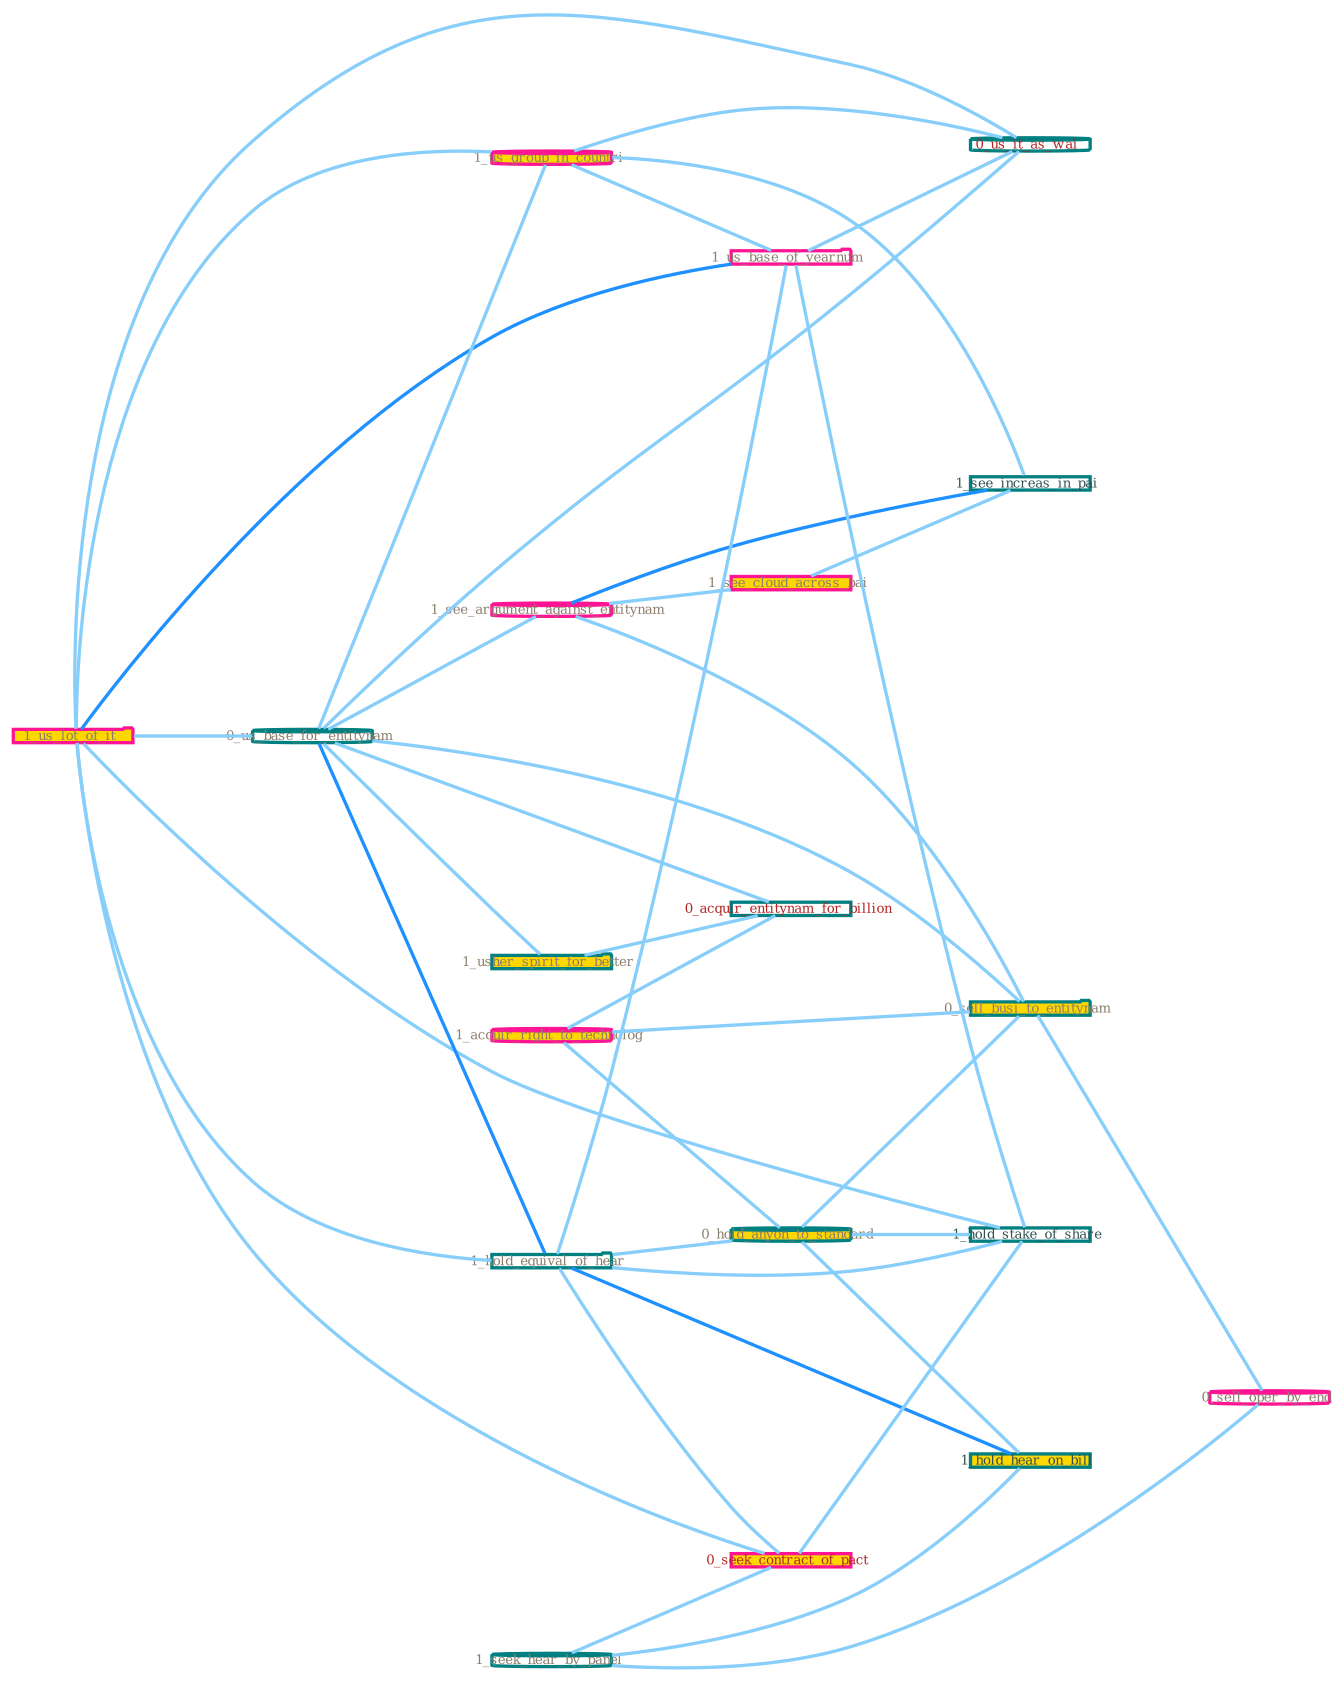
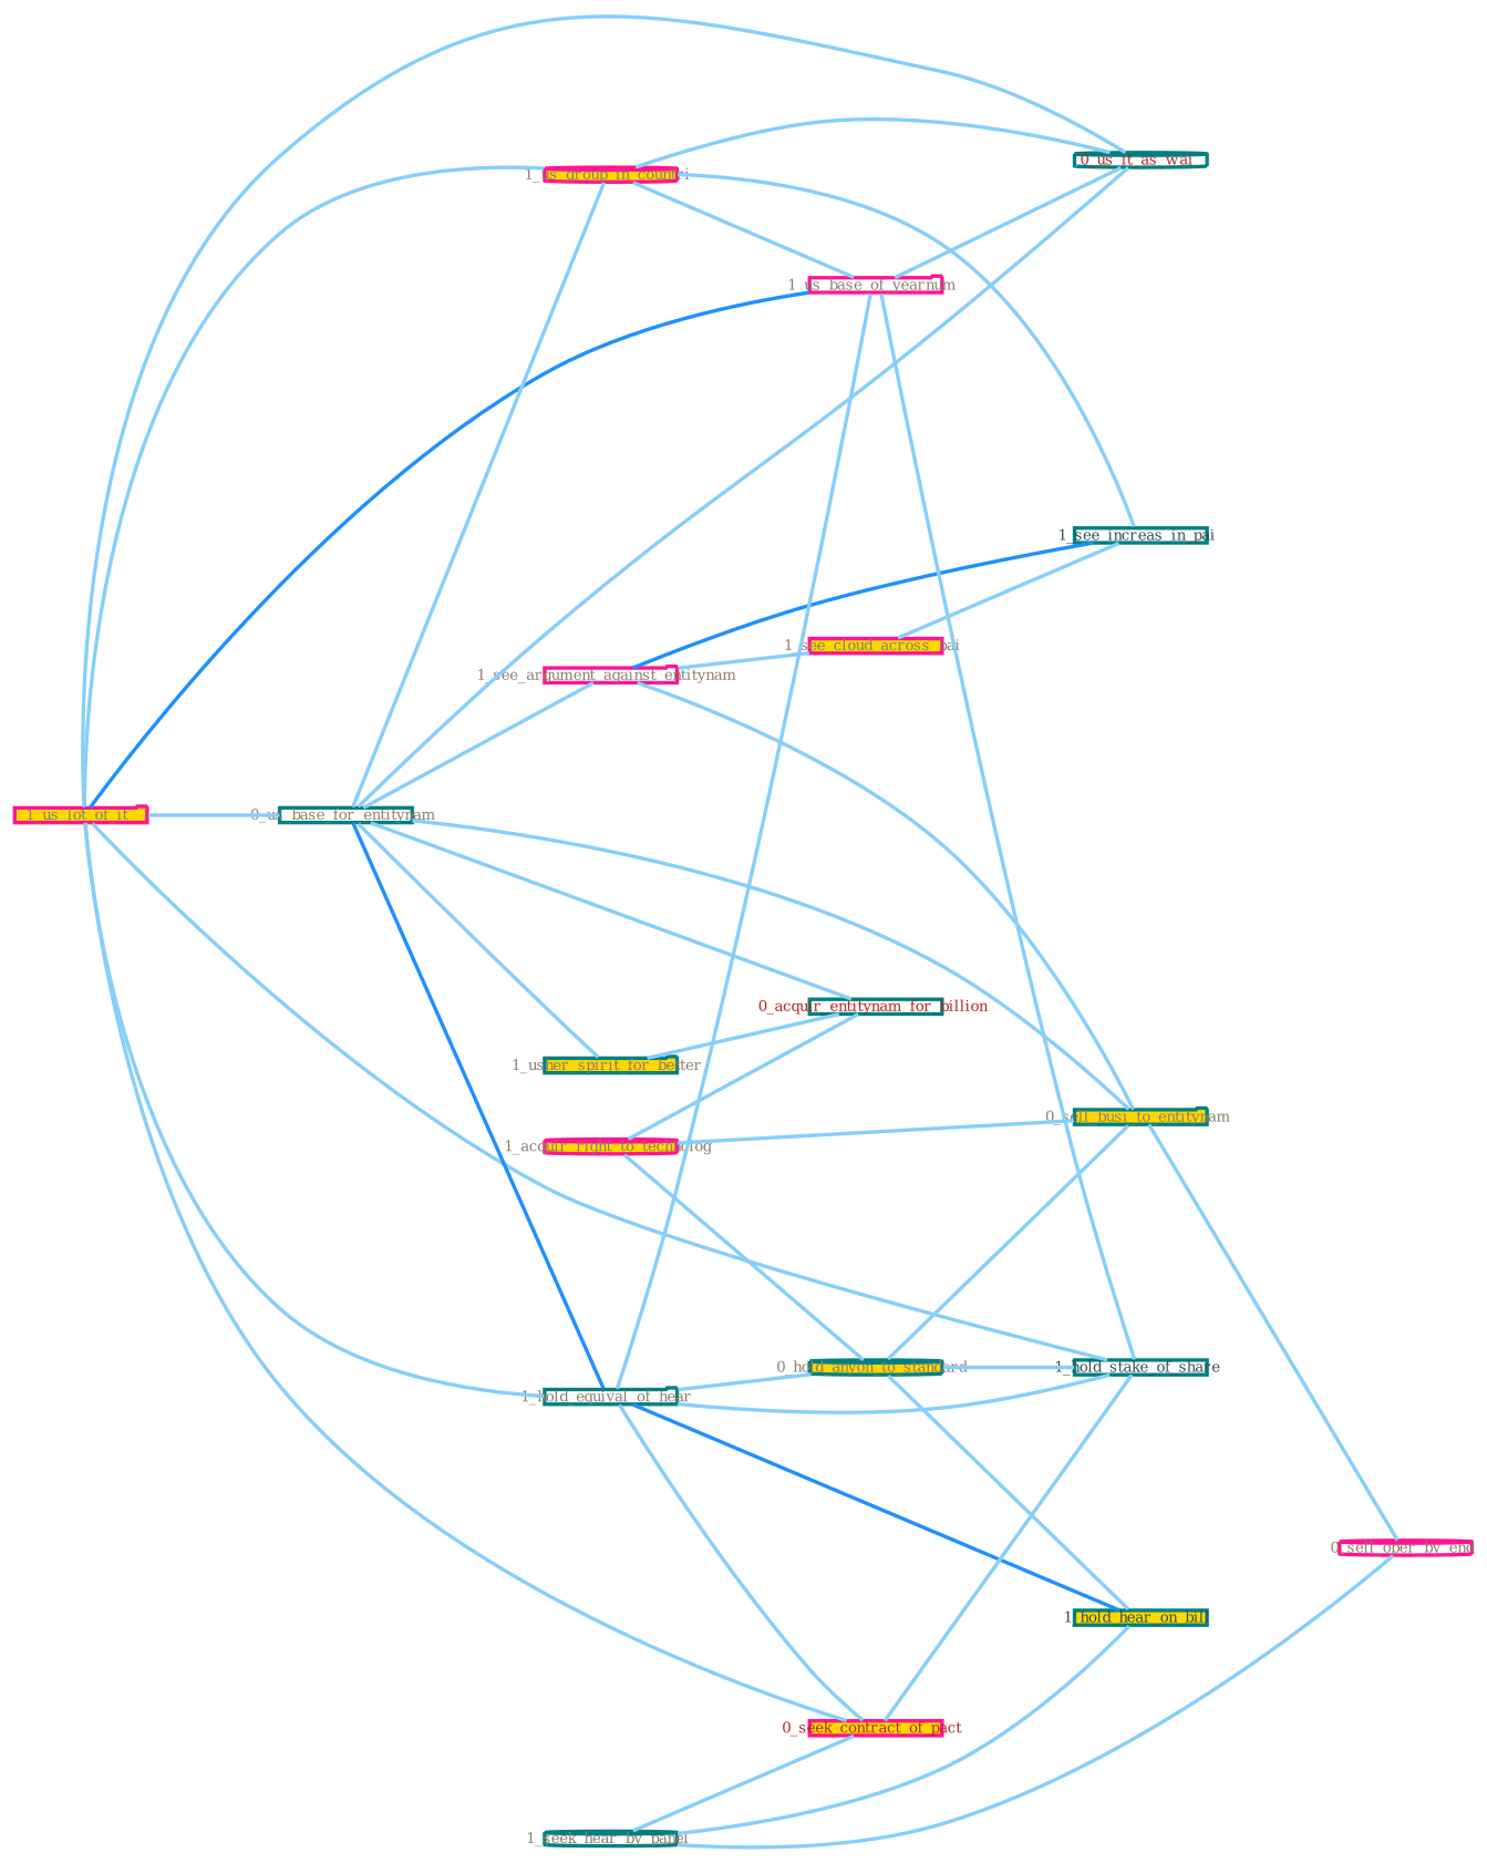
  graph {
    rankdir=LR
    node [color=teal fillcolor=white fixedsize=true fontcolor="#8b7d6b" fontsize=4 shape=cylinder style=filled]
    edge [color="#87cefa" w=1]
    "1_us_lot_of_it " [color=deeppink fillcolor=gold height=.06 shape=folder width=.5]
    "1_acquir_right_to_technolog " [color=deeppink fillcolor=gold height=.06 width=.5]
-   "0_us_base_for_entitynam " [height=.06 width=.5]
+   "0_us_base_for_entitynam " [height=.06 shape=box width=.5]
    "1_us_group_in_countri " [color=deeppink fillcolor=gold height=.06 width=.5]
-   "1_see_argument_against_entitynam " [color=deeppink height=.06 width=.5]
+   "1_see_argument_against_entitynam " [color=deeppink height=.06 shape=folder width=.5]
    "1_hold_equival_of_hear " [height=.06 shape=folder width=.5]
    "1_seek_hear_by_panel " [height=.06 width=.5]
    "0_hold_anyon_to_standard " [fillcolor=gold height=.06 width=.5]
    "1_usher_spirit_for_better " [fillcolor=gold height=.06 shape=folder width=.5]
    "1_us_base_of_yearnum " [color=deeppink height=.06 shape=folder width=.5]
    "1_see_cloud_across_bai " [color=deeppink fillcolor=gold height=.06 shape=box width=.5]
    "0_sell_busi_to_entitynam " [fillcolor=gold height=.06 shape=folder width=.5]
    "0_sell_oper_by_end " [color=deeppink height=.06 width=.5]
    "0_seek_contract_of_pact " [color=deeppink fillcolor=gold fontcolor="#b22222" height=.06 shape=box width=.5]
    "0_us_it_as_wai " [fontcolor="#b22222" height=.06 width=.5]
    "0_acquir_entitynam_for_billion " [fontcolor="#b22222" height=.06 shape=box width=.5]
    "1_hold_stake_of_share " [fontcolor="#2f4f4f" height=.06 shape=box width=.5]
    "1_see_increas_in_pai " [fontcolor="#2f4f4f" height=.06 shape=box width=.5]
    "1_hold_hear_on_bill " [fillcolor=gold fontcolor="#2f4f4f" height=.06 shape=box width=.5]
    subgraph sub_1 {
      "1_us_lot_of_it "
      "1_acquir_right_to_technolog "
      "0_us_base_for_entitynam "
      "1_us_group_in_countri "
      "1_see_argument_against_entitynam "
      "1_hold_equival_of_hear "
      "1_seek_hear_by_panel "
      "0_hold_anyon_to_standard "
      "1_usher_spirit_for_better "
      "1_us_base_of_yearnum "
      "1_see_cloud_across_bai "
      "0_sell_busi_to_entitynam "
      "0_sell_oper_by_end "
    }
    subgraph sub_2 {
      "0_seek_contract_of_pact "
      "0_us_it_as_wai "
      "0_acquir_entitynam_for_billion "
    }
    "1_us_lot_of_it " -- "0_us_base_for_entitynam "
    "1_us_lot_of_it " -- "1_us_group_in_countri "
    "1_us_lot_of_it " -- "1_hold_equival_of_hear "
    "1_us_lot_of_it " -- "1_us_base_of_yearnum " [color="#1e90ff" w=2]
    "1_us_lot_of_it " -- "0_seek_contract_of_pact "
    "1_us_lot_of_it " -- "0_us_it_as_wai "
    "1_us_lot_of_it " -- "1_hold_stake_of_share "
    "1_acquir_right_to_technolog " -- "0_hold_anyon_to_standard "
    "1_acquir_right_to_technolog " -- "0_sell_busi_to_entitynam "
    "1_acquir_right_to_technolog " -- "0_acquir_entitynam_for_billion "
    "0_us_base_for_entitynam " -- "1_us_group_in_countri "
    "0_us_base_for_entitynam " -- "1_see_argument_against_entitynam "
    "0_us_base_for_entitynam " -- "1_hold_equival_of_hear " [color="#1e90ff" w=2]
    "0_us_base_for_entitynam " -- "1_usher_spirit_for_better "
    "0_us_base_for_entitynam " -- "0_sell_busi_to_entitynam "
    "0_us_base_for_entitynam " -- "0_us_it_as_wai "
    "0_us_base_for_entitynam " -- "0_acquir_entitynam_for_billion "
    "1_us_group_in_countri " -- "1_us_base_of_yearnum "
    "1_us_group_in_countri " -- "0_us_it_as_wai "
    "1_us_group_in_countri " -- "1_see_increas_in_pai "
    "1_see_argument_against_entitynam " -- "1_see_cloud_across_bai "
    "1_see_argument_against_entitynam " -- "0_sell_busi_to_entitynam "
    "1_see_argument_against_entitynam " -- "1_see_increas_in_pai " [color="#1e90ff"]
    "1_hold_equival_of_hear " -- "0_hold_anyon_to_standard "
    "1_hold_equival_of_hear " -- "1_us_base_of_yearnum "
    "1_hold_equival_of_hear " -- "0_seek_contract_of_pact "
    "1_hold_equival_of_hear " -- "1_hold_stake_of_share " [w=2]
    "1_hold_equival_of_hear " -- "1_hold_hear_on_bill " [color="#1e90ff"]
    "1_seek_hear_by_panel " -- "0_sell_oper_by_end "
    "1_seek_hear_by_panel " -- "0_seek_contract_of_pact "
    "1_seek_hear_by_panel " -- "1_hold_hear_on_bill "
    "0_hold_anyon_to_standard " -- "0_sell_busi_to_entitynam "
    "0_hold_anyon_to_standard " -- "1_hold_stake_of_share "
    "0_hold_anyon_to_standard " -- "1_hold_hear_on_bill "
    "1_usher_spirit_for_better " -- "0_acquir_entitynam_for_billion "
    "1_us_base_of_yearnum " -- "0_us_it_as_wai "
    "1_us_base_of_yearnum " -- "1_hold_stake_of_share "
    "1_see_cloud_across_bai " -- "1_see_increas_in_pai "
    "0_sell_busi_to_entitynam " -- "0_sell_oper_by_end "
    "0_seek_contract_of_pact " -- "1_hold_stake_of_share "
  }
